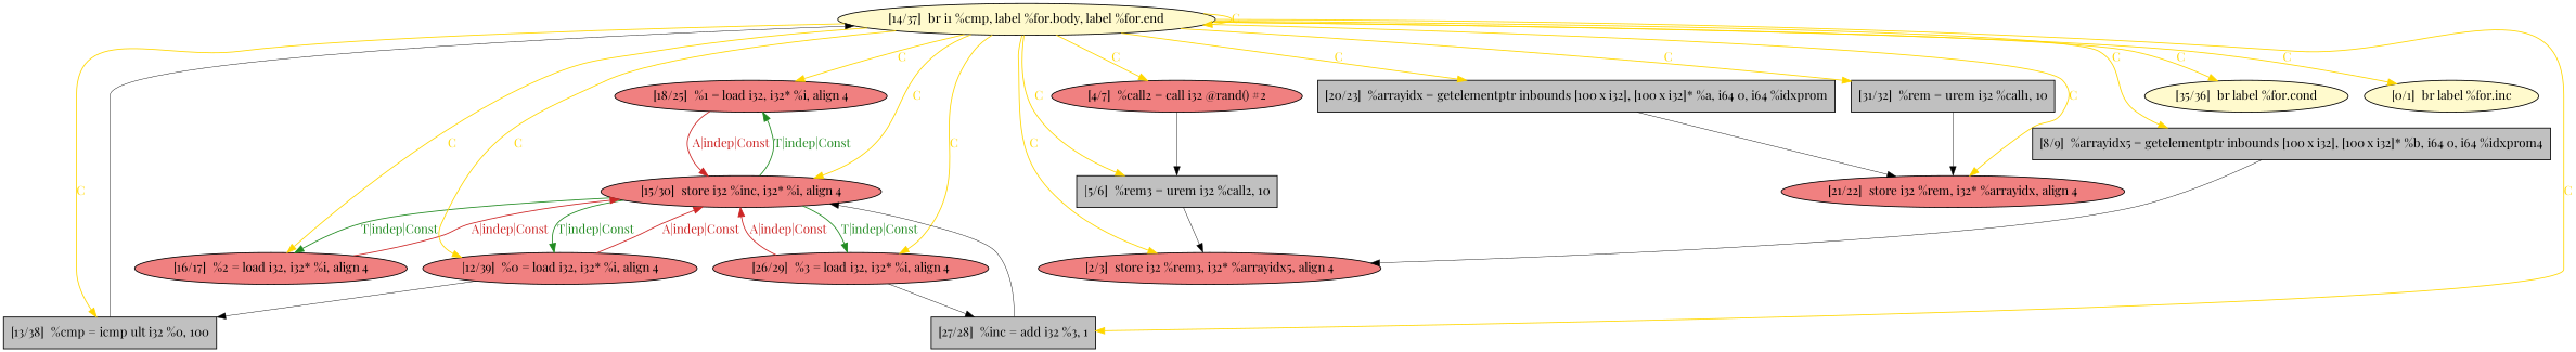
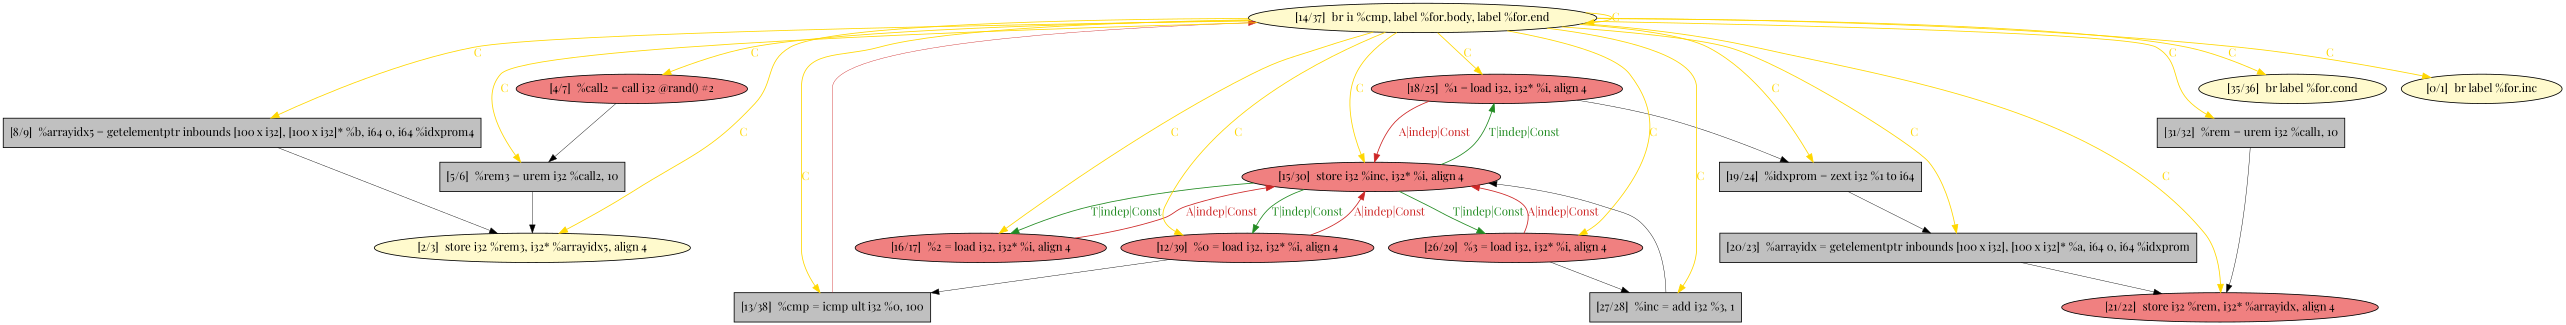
  digraph {
    fontname="Playfair Display"
    node [fillcolor=lightcoral fontname="Playfair Display" shape=ellipse style=filled]
    edge [color=gold fontcolor=gold fontname="Playfair Display" penwidth=1.0 style=solid]
    n1 [fillcolor=grey label="[5/6]  %rem3 = urem i32 %call2, 10" shape=rectangle]
-   n2 [label="[2/3]  store i32 %rem3, i32* %arrayidx5, align 4"]
+   n2 [fillcolor=lemonchiffon label="[2/3]  store i32 %rem3, i32* %arrayidx5, align 4"]
    n3 [label="[18/25]  %1 = load i32, i32* %i, align 4"]
    n4 [label="[15/30]  store i32 %inc, i32* %i, align 4"]
+   n5 [fillcolor=grey label="[19/24]  %idxprom = zext i32 %1 to i64" shape=rectangle]
    n6 [label="[12/39]  %0 = load i32, i32* %i, align 4"]
    n7 [label="[26/29]  %3 = load i32, i32* %i, align 4"]
    n8 [label="[16/17]  %2 = load i32, i32* %i, align 4"]
    n9 [fillcolor=grey label="[20/23]  %arrayidx = getelementptr inbounds [100 x i32], [100 x i32]* %a, i64 0, i64 %idxprom" shape=rectangle]
    n10 [label="[21/22]  store i32 %rem, i32* %arrayidx, align 4"]
    n11 [fillcolor=grey label="[13/38]  %cmp = icmp ult i32 %0, 100" shape=rectangle]
    n12 [fillcolor=lemonchiffon label="[14/37]  br i1 %cmp, label %for.body, label %for.end"]
    n13 [fillcolor=grey label="[8/9]  %arrayidx5 = getelementptr inbounds [100 x i32], [100 x i32]* %b, i64 0, i64 %idxprom4" shape=rectangle]
    n14 [fillcolor=grey label="[27/28]  %inc = add i32 %3, 1" shape=rectangle]
    n15 [fillcolor=grey label="[31/32]  %rem = urem i32 %call1, 10" shape=rectangle]
    n16 [fillcolor=lemonchiffon label="[35/36]  br label %for.cond"]
    n17 [fillcolor=lemonchiffon label="[0/1]  br label %for.inc"]
    n18 [label="[4/7]  %call2 = call i32 @rand() #2"]
    n1 -> n2 [color=black fontcolor=black penwidth=0.5]
    n3 -> n4 [color=firebrick3 fontcolor=firebrick3 label="A|indep|Const"]
+   n3 -> n5 [color=black fontcolor=black penwidth=0.5]
    n4 -> n3 [color=forestgreen fontcolor=forestgreen label="T|indep|Const"]
    n4 -> n6 [color=forestgreen fontcolor=forestgreen label="T|indep|Const"]
    n4 -> n7 [color=forestgreen fontcolor=forestgreen label="T|indep|Const"]
    n4 -> n8 [color=forestgreen fontcolor=forestgreen label="T|indep|Const"]
+   n5 -> n9 [color=black fontcolor=black penwidth=0.5]
    n6 -> n4 [color=firebrick3 fontcolor=firebrick3 label="A|indep|Const"]
    n6 -> n11 [color=black fontcolor=black penwidth=0.5]
    n7 -> n4 [color=firebrick3 fontcolor=firebrick3 label="A|indep|Const"]
    n7 -> n14 [color=black fontcolor=black penwidth=0.5]
    n8 -> n4 [color=firebrick3 fontcolor=firebrick3 label="A|indep|Const"]
    n9 -> n10 [color=black fontcolor=black penwidth=0.5]
-   n11 -> n12 [color=black fontcolor=black penwidth=0.5]
+   n11 -> n12 [color=firebrick3 fontcolor=black penwidth=0.5]
    n12 -> n1 [label=C]
    n12 -> n2 [label=C]
    n12 -> n3 [label=C]
    n12 -> n4 [label=C]
+   n12 -> n5 [label=C]
    n12 -> n6 [label=C]
    n12 -> n7 [label=C]
    n12 -> n8 [label=C]
    n12 -> n9 [label=C]
    n12 -> n10 [label=C]
    n12 -> n11 [label=C]
    n12 -> n12 [label=C]
    n12 -> n13 [label=C]
    n12 -> n14 [label=C]
    n12 -> n15 [label=C]
    n12 -> n16 [label=C]
    n12 -> n17 [label=C]
    n12 -> n18 [label=C]
    n13 -> n2 [color=black fontcolor=black penwidth=0.5]
    n14 -> n4 [color=black fontcolor=black penwidth=0.5]
    n15 -> n10 [color=black fontcolor=black penwidth=0.5]
    n18 -> n1 [color=black fontcolor=black penwidth=0.5]
  }
